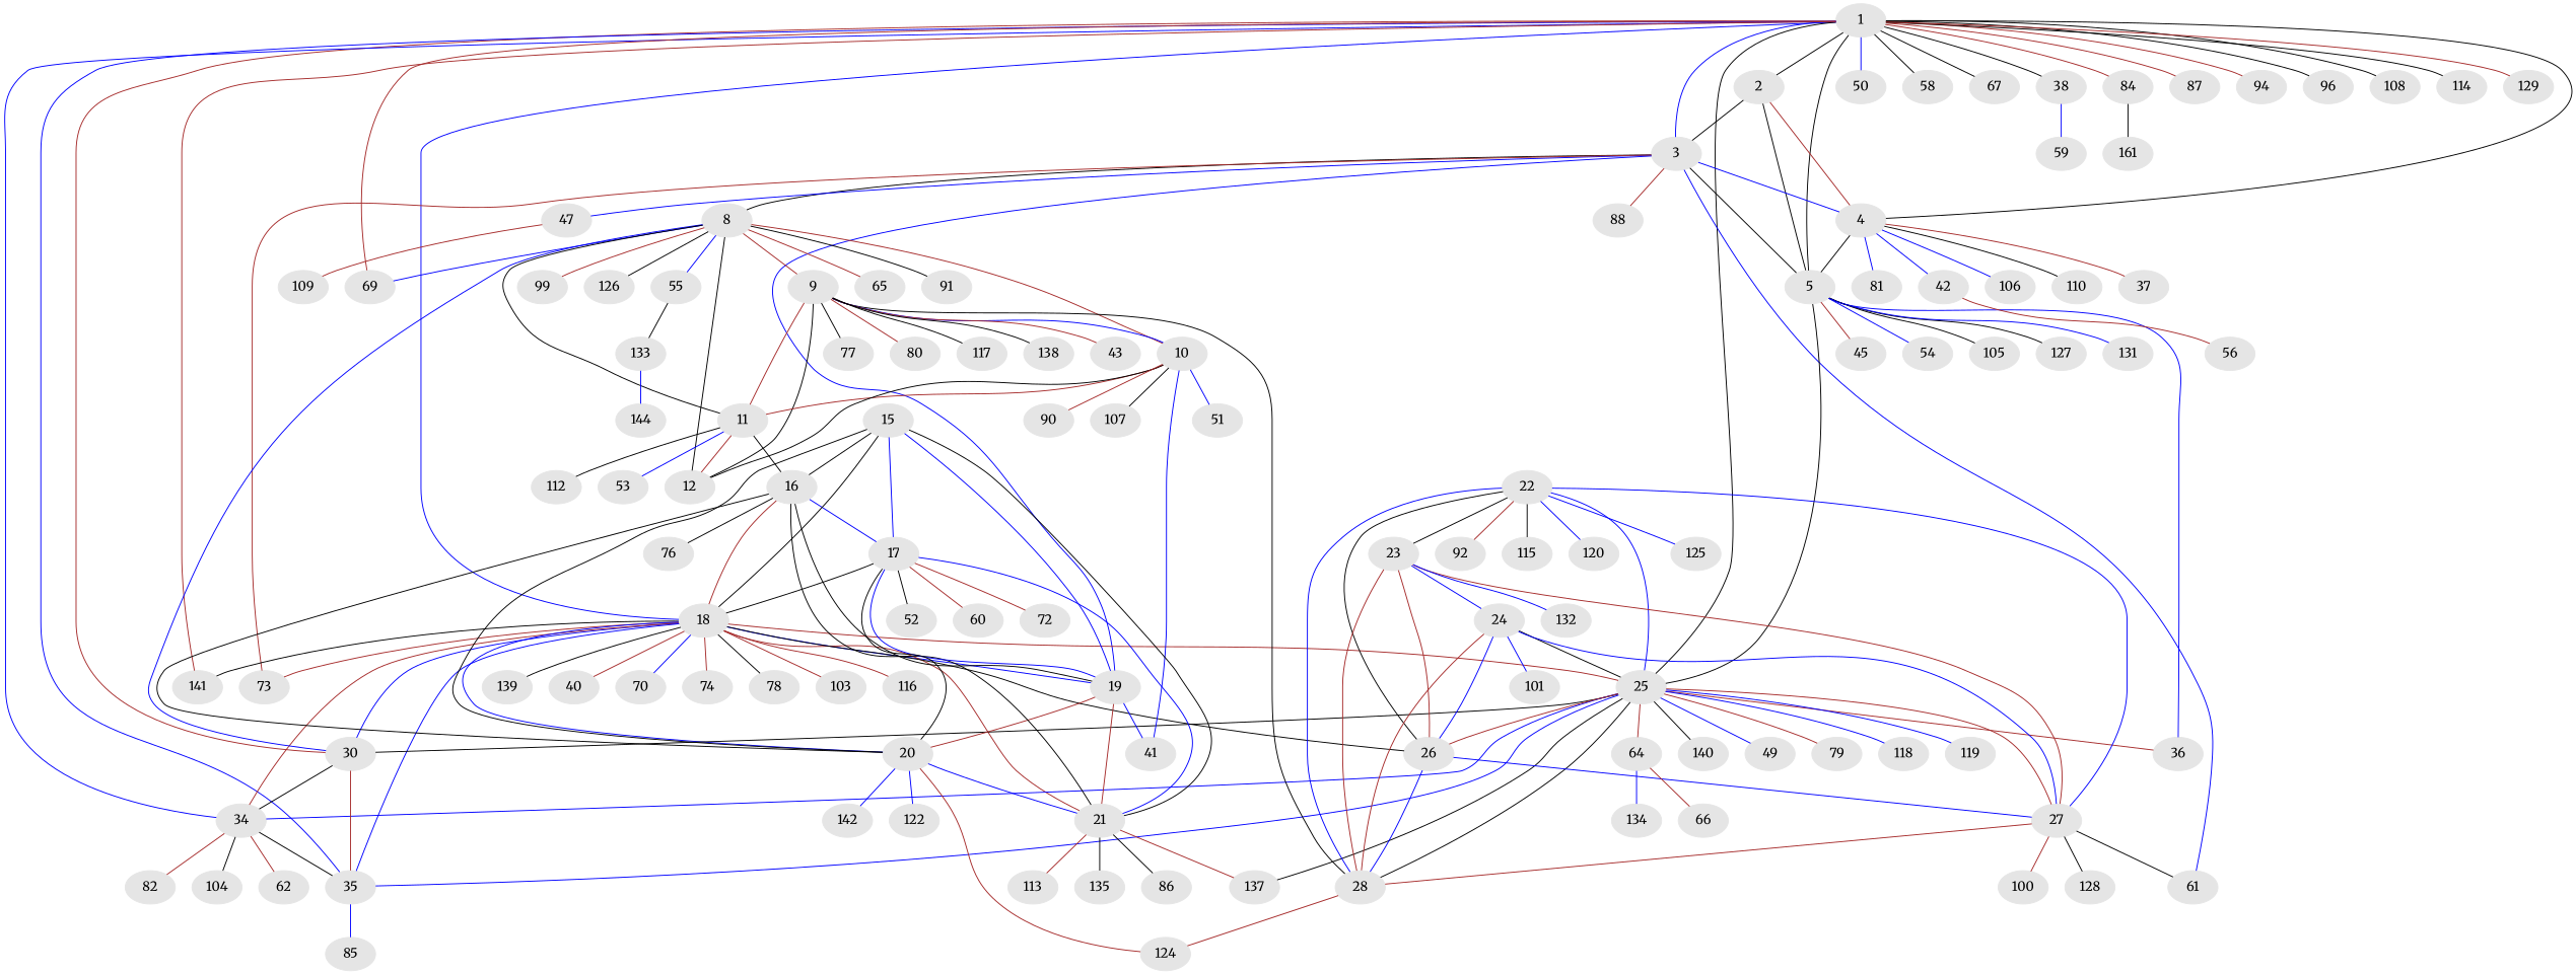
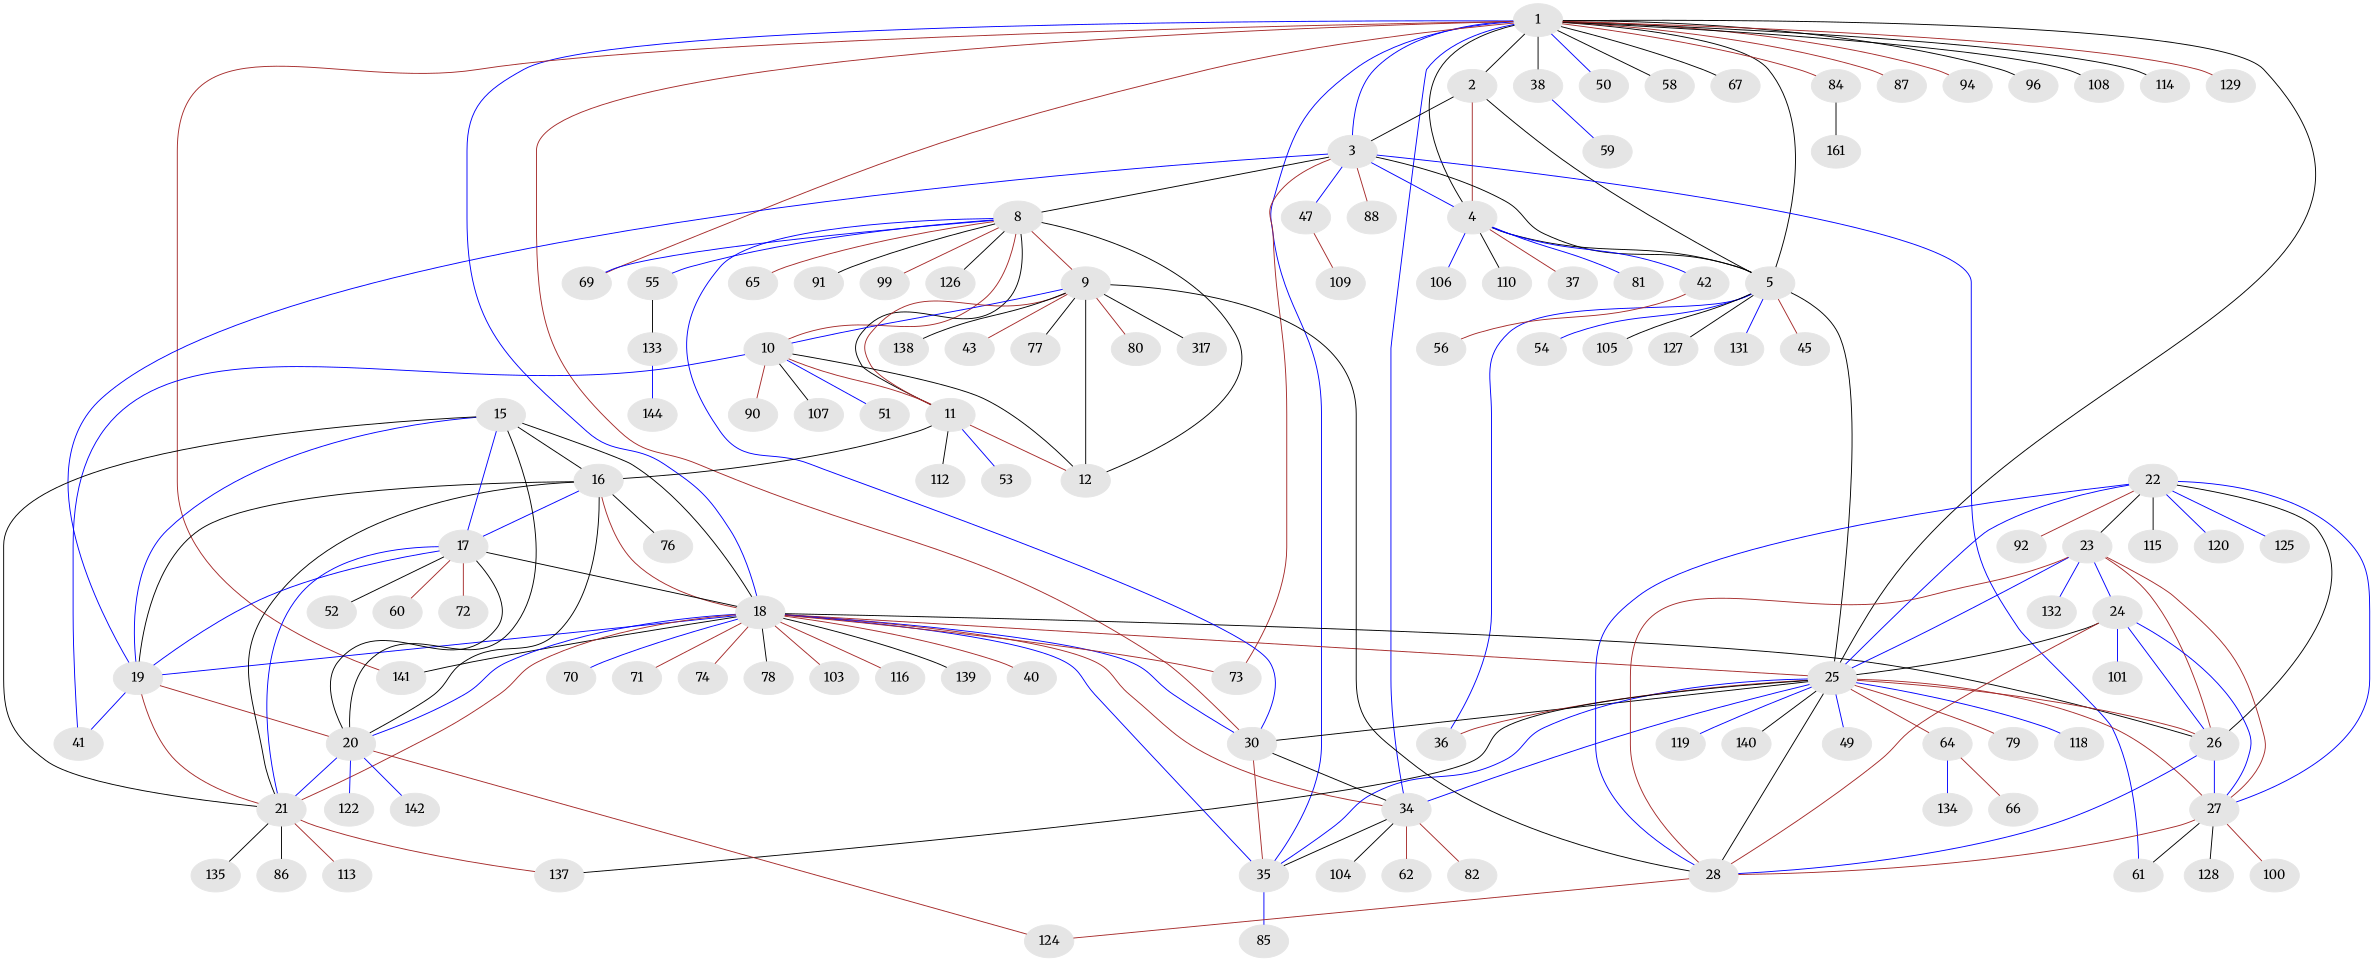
  graph {
    fontname=Merriweather
    node [color=gray90 fontname=Merriweather style=filled]
    edge [color=black fontname=Merriweather]
    1 [super="+31"]
    2
    3 [super="+6"]
    4 [super="+7"]
    5 [super="+102"]
    18 [super="+29"]
    25 [super="+33"]
    30 [super="+32"]
    34 [super="+97"]
    35 [super="+46"]
    38
    50 [super="+63"]
    58
    67
    69 [super="+95"]
    84 [super="+143"]
    87
    94
    96
    108
    114
    129
    141
    8 [super="+13"]
    19 [super="+111"]
    47
    61
    73
    88
    37
    42
    81
    106
    110
    36 [super="+39"]
    45
    54
    105
    127
    131
    20 [super="+48"]
    21 [super="+44"]
    26 [super="+75"]
    40
    70
+   71
    74
    78
    103
    116
    139
    28
    137
    27 [super="+68"]
    49
    64
    79
    118
    119
    140
    62
    82
    104
    85
    59 [super="+136"]
    n66 [label=161]
    9 [super="+14"]
    10 [super="+98"]
    11 [super="+57"]
    12
    55
    65
    91
    99
    126
    41
    109
    56
    43
    77
    80
-   117
+   117 [label=317]
    138
    51
    90
    107
    16 [super="+83"]
    53
    112
    133
    124
    17 [super="+130"]
    76
    15
    52
    60 [super="+123"]
    72
    122
    142
    86
    113
    135
    22 [super="+89"]
    23
    92
    115
    120
    125
    24 [super="+93"]
    132
    101
    100
    128
    66
    134
    144
    1 -- 2
    1 -- 3 [color=blue weight=2]
    1 -- 4 [weight=2]
    1 -- 5
    1 -- 18 [color=blue]
    1 -- 25
    1 -- 30 [color=brown weight=2]
    1 -- 34 [color=blue]
    1 -- 35 [color=blue]
    1 -- 38
    1 -- 50 [color=blue]
    1 -- 58
    1 -- 67
    1 -- 69 [color=brown]
    1 -- 84 [color=brown]
    1 -- 87 [color=brown]
    1 -- 94 [color=brown]
    1 -- 96
    1 -- 108
    1 -- 114
    1 -- 129 [color=brown]
    1 -- 141 [color=brown]
    2 -- 3 [weight=2]
    2 -- 4 [color=brown weight=2]
    2 -- 5
    3 -- 4 [color=blue weight=4]
    3 -- 5 [weight=2]
    3 -- 8
    3 -- 19 [color=blue]
    3 -- 47 [color=blue]
    3 -- 61 [color=blue]
    3 -- 73 [color=brown]
    3 -- 88 [color=brown]
    4 -- 5 [weight=2]
    4 -- 37 [color=brown]
    4 -- 42 [color=blue]
    4 -- 81 [color=blue]
    4 -- 106 [color=blue]
    4 -- 110
    5 -- 25
    5 -- 36 [color=blue]
    5 -- 45 [color=brown]
    5 -- 54 [color=blue]
    5 -- 105
    5 -- 127
    5 -- 131 [color=blue]
    18 -- 25 [color=brown]
    18 -- 30 [color=blue weight=2]
    18 -- 34 [color=brown]
    18 -- 35 [color=blue]
    18 -- 141
    18 -- 19 [color=blue weight=2]
    18 -- 73 [color=brown]
    18 -- 20 [color=blue]
    18 -- 21 [color=brown]
    18 -- 26
    18 -- 40 [color=brown]
    18 -- 70 [color=blue]
+   18 -- 71 [color=brown]
    18 -- 74 [color=brown]
    18 -- 78
    18 -- 103 [color=brown]
    18 -- 116 [color=brown]
    18 -- 139
    25 -- 30 [weight=2]
    25 -- 34 [color=blue]
    25 -- 35 [color=blue]
    25 -- 36 [color=brown]
    25 -- 26 [color=brown]
    25 -- 28
    25 -- 137
    25 -- 27 [color=brown]
    25 -- 49 [color=blue]
    25 -- 64 [color=brown]
    25 -- 79 [color=brown]
    25 -- 118 [color=blue]
    25 -- 119 [color=blue]
    25 -- 140
    30 -- 34 [weight=2]
    30 -- 35 [color=brown weight=2]
    34 -- 35
    34 -- 62 [color=brown]
    34 -- 82 [color=brown]
    34 -- 104
    35 -- 85 [color=blue]
    38 -- 59 [color=blue]
    84 -- n66
    8 -- 30 [color=blue]
    8 -- 69 [color=blue]
    8 -- 9 [color=brown weight=4]
    8 -- 10 [color=brown weight=2]
    8 -- 11 [weight=2]
    8 -- 12 [weight=2]
    8 -- 55 [color=blue]
    8 -- 65 [color=brown]
    8 -- 91
    8 -- 99 [color=brown]
    8 -- 126
    19 -- 20 [color=brown]
    19 -- 21 [color=brown]
    19 -- 41 [color=blue]
    47 -- 109 [color=brown]
    42 -- 56 [color=brown]
    20 -- 21 [color=blue]
    20 -- 124 [color=brown]
    20 -- 122 [color=blue]
    20 -- 142 [color=blue]
    21 -- 137 [color=brown]
    21 -- 86
    21 -- 113 [color=brown]
    21 -- 135
    26 -- 28 [color=blue]
    26 -- 27 [color=blue]
    28 -- 124 [color=brown]
    27 -- 61
    27 -- 28 [color=brown]
    27 -- 100 [color=brown]
    27 -- 128
    64 -- 66 [color=brown]
    64 -- 134 [color=blue]
    9 -- 28
    9 -- 10 [color=blue weight=2]
    9 -- 11 [color=brown weight=2]
    9 -- 12 [weight=2]
    9 -- 43 [color=brown]
    9 -- 77
    9 -- 80 [color=brown]
    9 -- 117
    9 -- 138
    10 -- 11 [color=brown]
    10 -- 12
    10 -- 41 [color=blue]
    10 -- 51 [color=blue]
    10 -- 90 [color=brown]
    10 -- 107
    11 -- 12 [color=brown]
    11 -- 16
    11 -- 53 [color=blue]
    11 -- 112
    55 -- 133
    16 -- 18 [color=brown]
    16 -- 19
    16 -- 20
    16 -- 21
    16 -- 17 [color=blue]
    16 -- 76
    133 -- 144 [color=blue]
    17 -- 18
    17 -- 19 [color=blue]
    17 -- 20
    17 -- 21 [color=blue]
    17 -- 52
    17 -- 60 [color=brown]
    17 -- 72 [color=brown]
    15 -- 18
    15 -- 19 [color=blue]
    15 -- 20
    15 -- 21
    15 -- 16
    15 -- 17 [color=blue]
    22 -- 25 [color=blue]
    22 -- 26
    22 -- 28 [color=blue]
    22 -- 27 [color=blue]
    22 -- 23
    22 -- 92 [color=brown]
    22 -- 115
    22 -- 120 [color=blue]
    22 -- 125 [color=blue]
+   23 -- 25 [color=blue]
    23 -- 26 [color=brown]
    23 -- 28 [color=brown]
    23 -- 27 [color=brown]
    23 -- 24 [color=blue]
    23 -- 132 [color=blue]
    24 -- 25
    24 -- 26 [color=blue]
    24 -- 28 [color=brown]
    24 -- 27 [color=blue]
    24 -- 101 [color=blue]
  }
